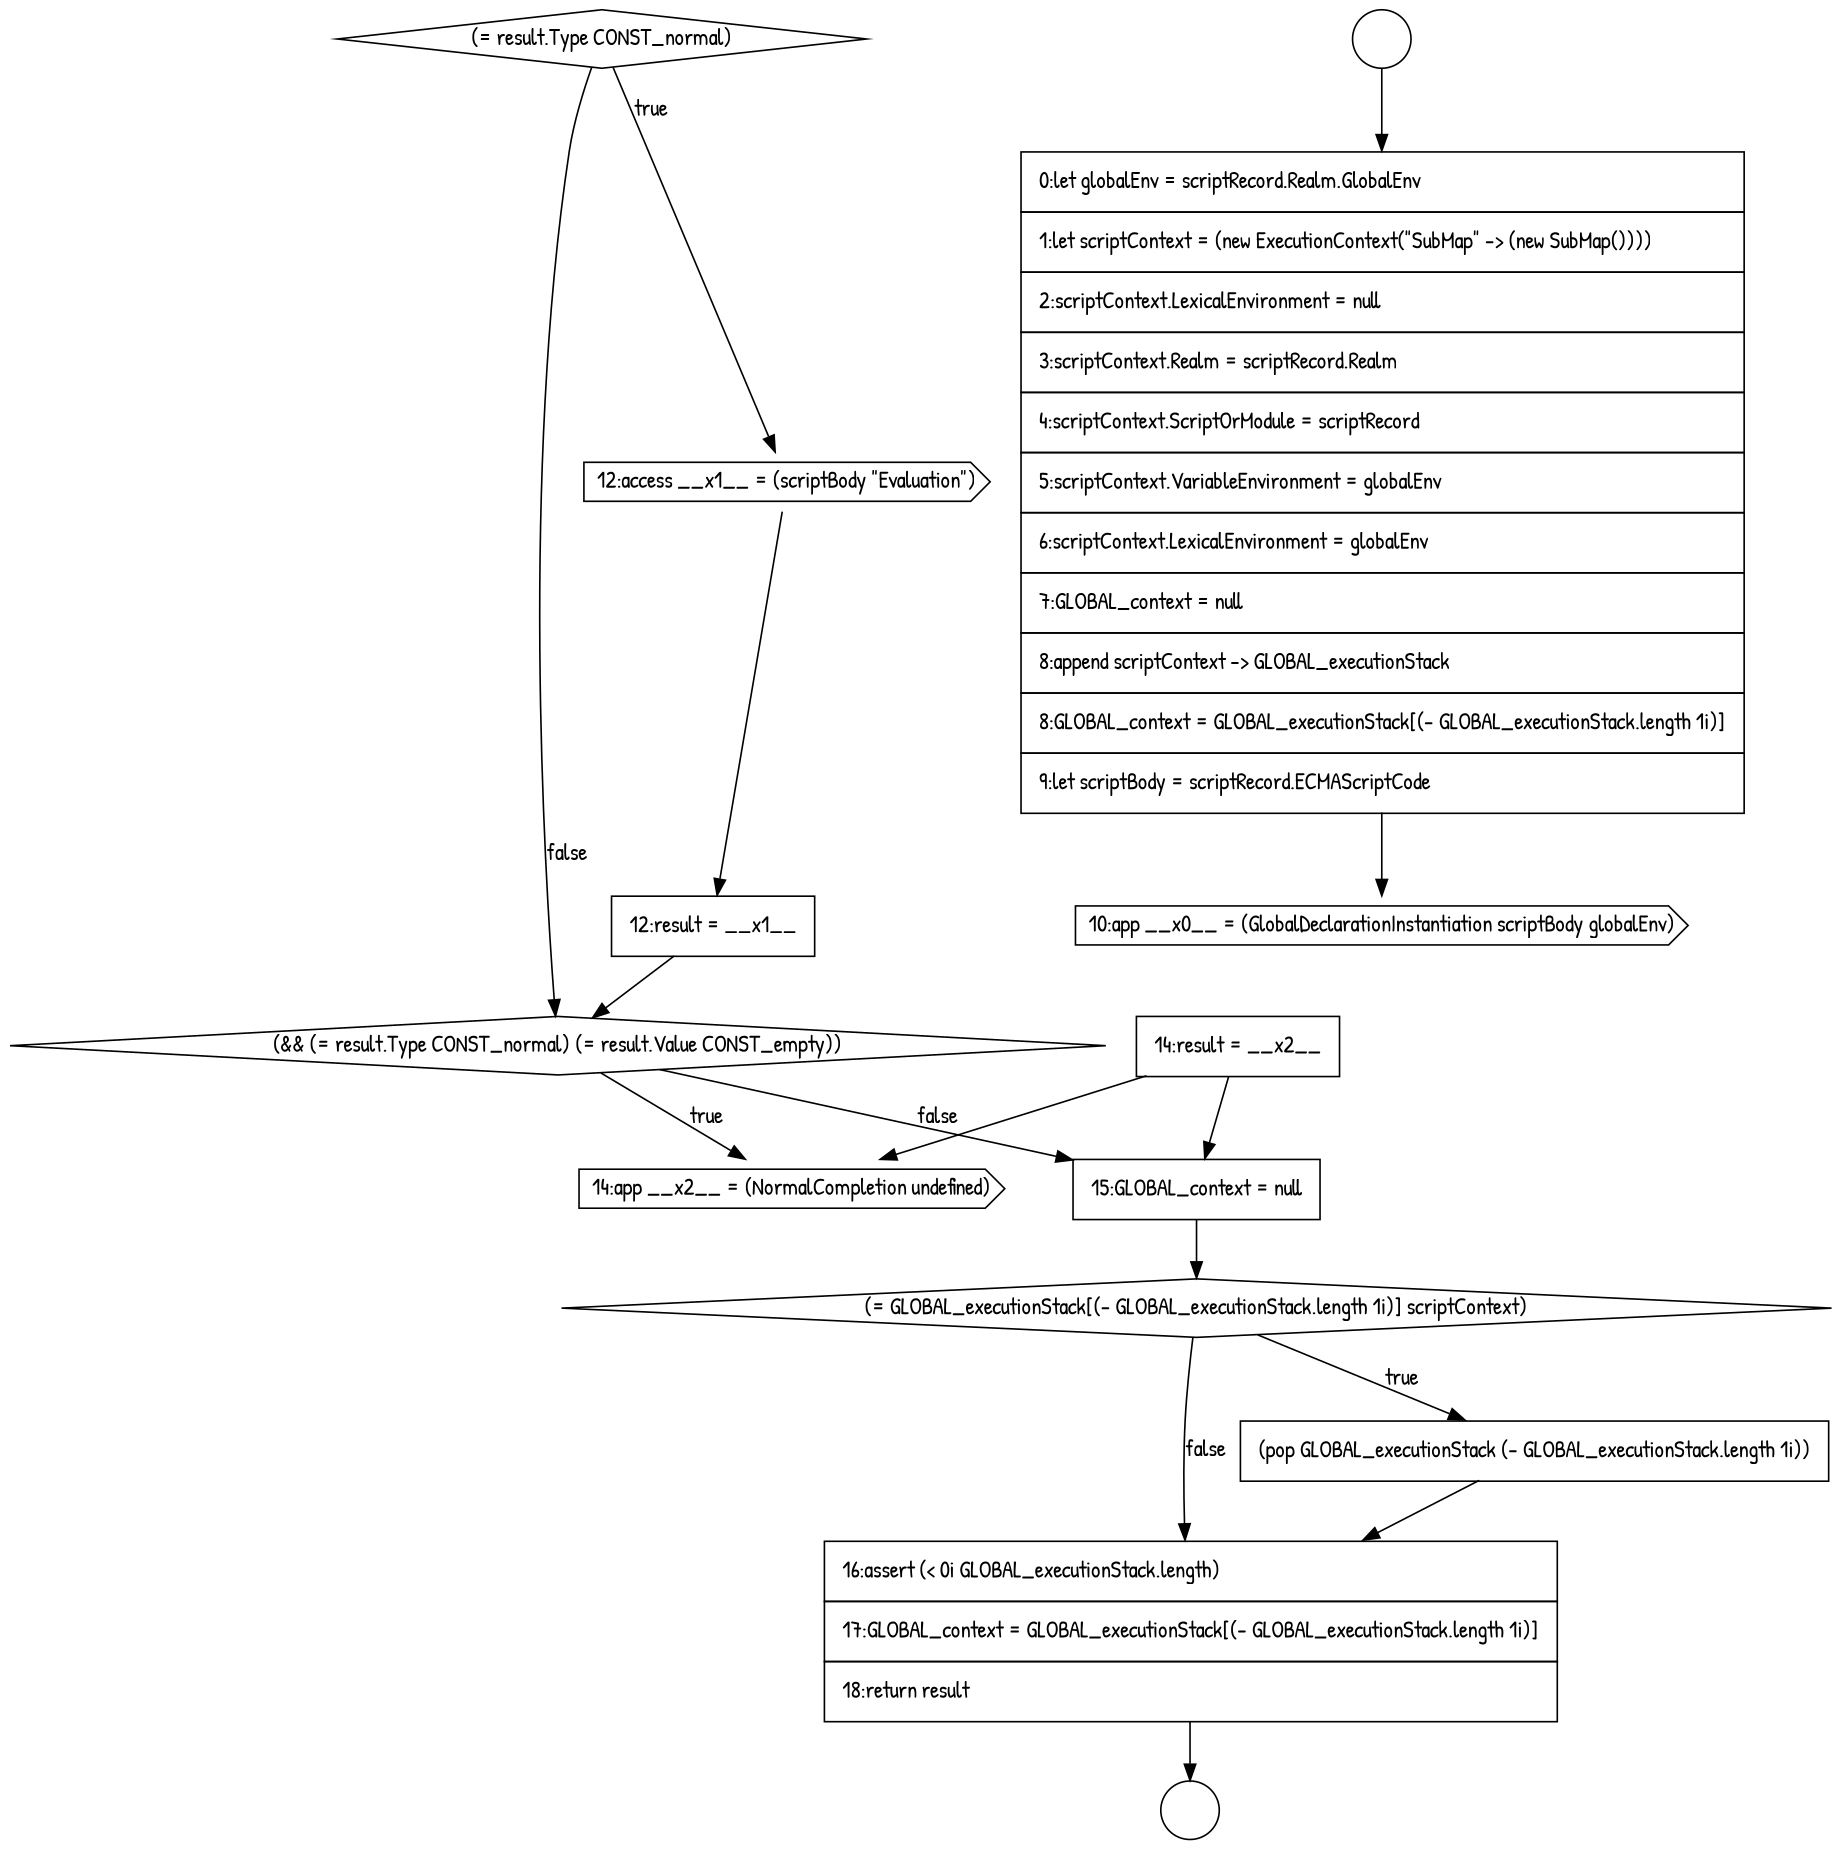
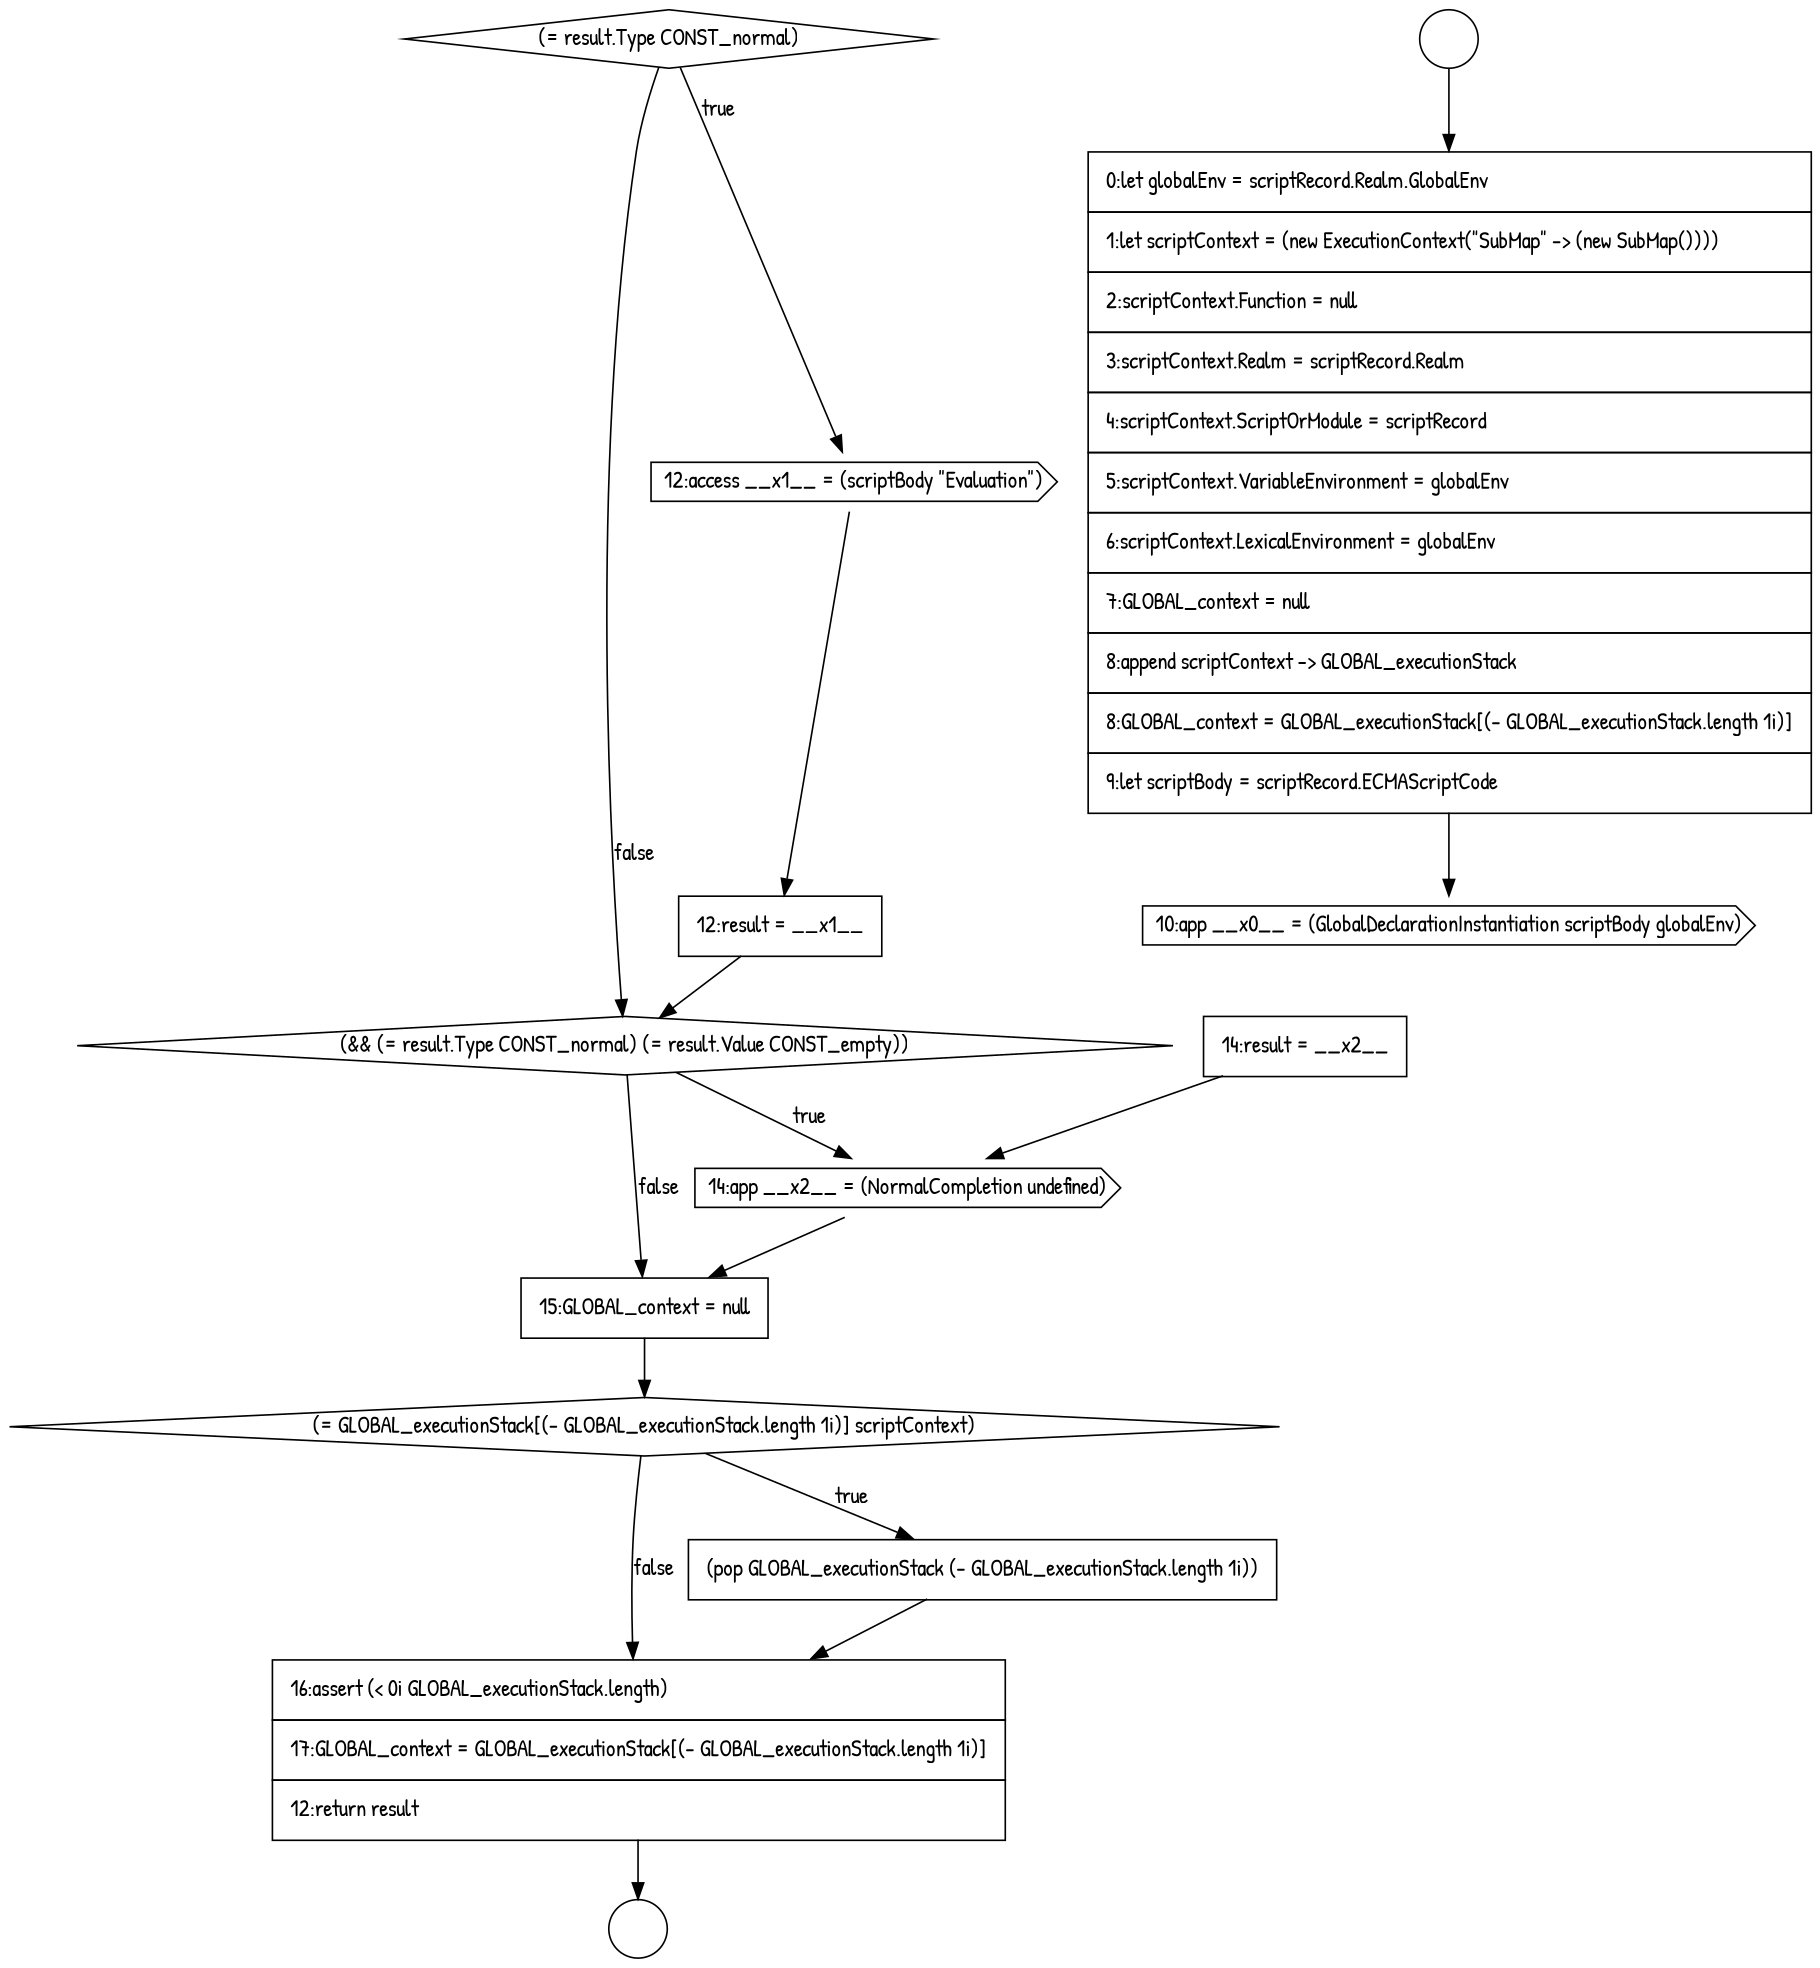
  digraph {
    fontname="Patrick Hand"
    node [color=black fillcolor=white fontname="Patrick Hand" shape=none style=filled]
    edge [color=black fontname="Patrick Hand"]
    n1 [label=<<font color="black">(= result.Type CONST_normal)</font>> shape=diamond]
    n2 [label=<<font color="black">(&amp;&amp; (= result.Type CONST_normal) (= result.Value CONST_empty))</font>> shape=diamond]
    n3 [label=<<font color="black">12:access __x1__ = (scriptBody &quot;Evaluation&quot;)</font>> shape=cds]
    n4 [label=<<font color="black">14:app __x2__ = (NormalCompletion undefined)</font>> shape=cds]
    n5 [label=<<font color="black">     <table border="0" cellborder="1" cellspacing="0" cellpadding="10">       <tr><td align="left">15:GLOBAL_context = null</td></tr>     </table>   </font>> margin=0]
    n6 [label=<<font color="black">     <table border="0" cellborder="1" cellspacing="0" cellpadding="10">       <tr><td align="left">12:result = __x1__</td></tr>     </table>   </font>> margin=0]
    n7 [label=<<font color="black">(= GLOBAL_executionStack[(- GLOBAL_executionStack.length 1i)] scriptContext)</font>> shape=diamond]
-   n8 [label=<<font color="black">     <table border="0" cellborder="1" cellspacing="0" cellpadding="10">       <tr><td align="left">16:assert (&lt; 0i GLOBAL_executionStack.length)</td></tr>       <tr><td align="left">17:GLOBAL_context = GLOBAL_executionStack[(- GLOBAL_executionStack.length 1i)]</td></tr>       <tr><td align="left">18:return result</td></tr>     </table>   </font>> margin=0]
+   n8 [label=<<font color="black">     <table border="0" cellborder="1" cellspacing="0" cellpadding="10">       <tr><td align="left">16:assert (&lt; 0i GLOBAL_executionStack.length)</td></tr>       <tr><td align="left">17:GLOBAL_context = GLOBAL_executionStack[(- GLOBAL_executionStack.length 1i)]</td></tr>       <tr><td align="left">12:return result</td></tr>     </table>   </font>> margin=0]
    n9 [label=" " shape=circle]
    n10 [label=<<font color="black">     <table border="0" cellborder="1" cellspacing="0" cellpadding="10">       <tr><td align="left">(pop GLOBAL_executionStack (- GLOBAL_executionStack.length 1i))</td></tr>     </table>   </font>> margin=0]
    n11 [label=<<font color="black">10:app __x0__ = (GlobalDeclarationInstantiation scriptBody globalEnv)</font>> shape=cds]
    n12 [label=<<font color="black">     <table border="0" cellborder="1" cellspacing="0" cellpadding="10">       <tr><td align="left">14:result = __x2__</td></tr>     </table>   </font>> margin=0]
-   n13 [label=<<font color="black">     <table border="0" cellborder="1" cellspacing="0" cellpadding="10">       <tr><td align="left">0:let globalEnv = scriptRecord.Realm.GlobalEnv</td></tr>       <tr><td align="left">1:let scriptContext = (new ExecutionContext(&quot;SubMap&quot; -&gt; (new SubMap())))</td></tr>       <tr><td align="left">2:scriptContext.LexicalEnvironment = null</td></tr>       <tr><td align="left">3:scriptContext.Realm = scriptRecord.Realm</td></tr>       <tr><td align="left">4:scriptContext.ScriptOrModule = scriptRecord</td></tr>       <tr><td align="left">5:scriptContext.VariableEnvironment = globalEnv</td></tr>       <tr><td align="left">6:scriptContext.LexicalEnvironment = globalEnv</td></tr>       <tr><td align="left">7:GLOBAL_context = null</td></tr>       <tr><td align="left">8:append scriptContext -&gt; GLOBAL_executionStack</td></tr>       <tr><td align="left">8:GLOBAL_context = GLOBAL_executionStack[(- GLOBAL_executionStack.length 1i)]</td></tr>       <tr><td align="left">9:let scriptBody = scriptRecord.ECMAScriptCode</td></tr>     </table>   </font>> margin=0]
+   n13 [label=<<font color="black">     <table border="0" cellborder="1" cellspacing="0" cellpadding="10">       <tr><td align="left">0:let globalEnv = scriptRecord.Realm.GlobalEnv</td></tr>       <tr><td align="left">1:let scriptContext = (new ExecutionContext(&quot;SubMap&quot; -&gt; (new SubMap())))</td></tr>       <tr><td align="left">2:scriptContext.Function = null</td></tr>       <tr><td align="left">3:scriptContext.Realm = scriptRecord.Realm</td></tr>       <tr><td align="left">4:scriptContext.ScriptOrModule = scriptRecord</td></tr>       <tr><td align="left">5:scriptContext.VariableEnvironment = globalEnv</td></tr>       <tr><td align="left">6:scriptContext.LexicalEnvironment = globalEnv</td></tr>       <tr><td align="left">7:GLOBAL_context = null</td></tr>       <tr><td align="left">8:append scriptContext -&gt; GLOBAL_executionStack</td></tr>       <tr><td align="left">8:GLOBAL_context = GLOBAL_executionStack[(- GLOBAL_executionStack.length 1i)]</td></tr>       <tr><td align="left">9:let scriptBody = scriptRecord.ECMAScriptCode</td></tr>     </table>   </font>> margin=0]
    n14 [label=" " shape=circle]
    n1 -> n2 [label=<<font color="black">false</font>>]
    n1 -> n3 [label=<<font color="black">true</font>>]
    n2 -> n4 [label=<<font color="black">true</font>>]
    n2 -> n5 [label=<<font color="black">false</font>>]
    n3 -> n6
    n5 -> n7
    n6 -> n2
    n7 -> n8 [label=<<font color="black">false</font>>]
    n7 -> n10 [label=<<font color="black">true</font>>]
    n8 -> n9
    n10 -> n8
    n12 -> n4
-   n12 -> n5
+   n4 -> n5
    n13 -> n11
    n14 -> n13
  }
